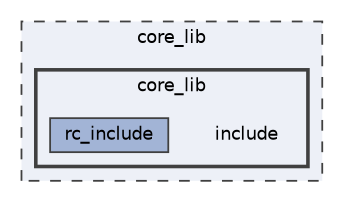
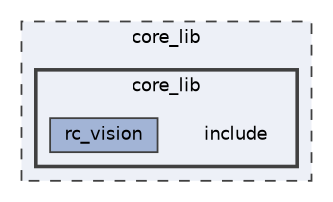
  digraph {
    compound=true
    node [fontname=Helvetica fontsize=10]
    n1 [height=0.2 label=include shape=plaintext width=0.4]
-   n2 [color=grey25 fillcolor="#a2b4d6" height=0.2 label=rc_include shape=box style=filled width=0.4]
+   n2 [color=grey25 fillcolor="#a2b4d6" height=0.2 label=rc_vision shape=box style=filled width=0.4]
    subgraph cluster_1 {
      bgcolor="#edf0f7"
      fontname=Helvetica
      fontsize=10
      label=core_lib
      pencolor=grey25
      style="filled,dashed"
      subgraph cluster_2 {
        bgcolor="#edf0f7"
        fontname=Helvetica
        fontsize=10
        pencolor=grey25
        style="filled,bold"
        n1
        n2
      }
    }
  }
